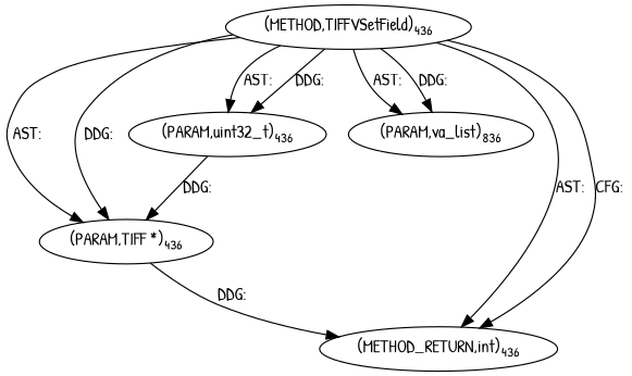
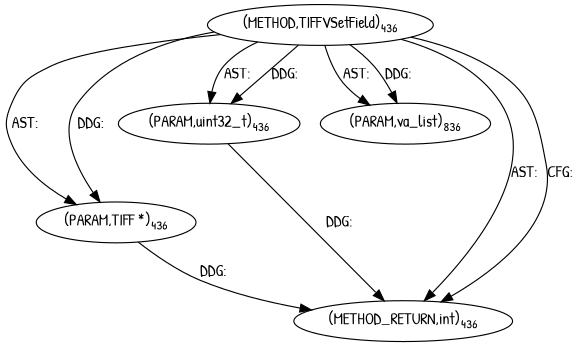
  digraph {
    fontname="Patrick Hand"
    node [fontname="Patrick Hand"]
    edge [fontname="Patrick Hand"]
    n1 [label=<(METHOD,TIFFVSetField)<SUB>436</SUB>>]
    n2 [label=<(PARAM,TIFF *)<SUB>436</SUB>>]
    n3 [label=<(PARAM,uint32_t)<SUB>436</SUB>>]
    n4 [label=<(PARAM,va_list)<SUB>836</SUB>>]
    n5 [label=<(METHOD_RETURN,int)<SUB>436</SUB>>]
    n1 -> n2 [label="AST: "]
    n1 -> n2 [label="DDG: "]
    n1 -> n3 [label="AST: "]
    n1 -> n3 [label="DDG: "]
    n1 -> n4 [label="AST: "]
    n1 -> n4 [label="DDG: "]
    n1 -> n5 [label="AST: "]
    n1 -> n5 [label="CFG: "]
    n2 -> n5 [label="DDG: "]
-   n3 -> n2 [label="DDG: "]
+   n3 -> n5 [label="DDG: "]
  }
